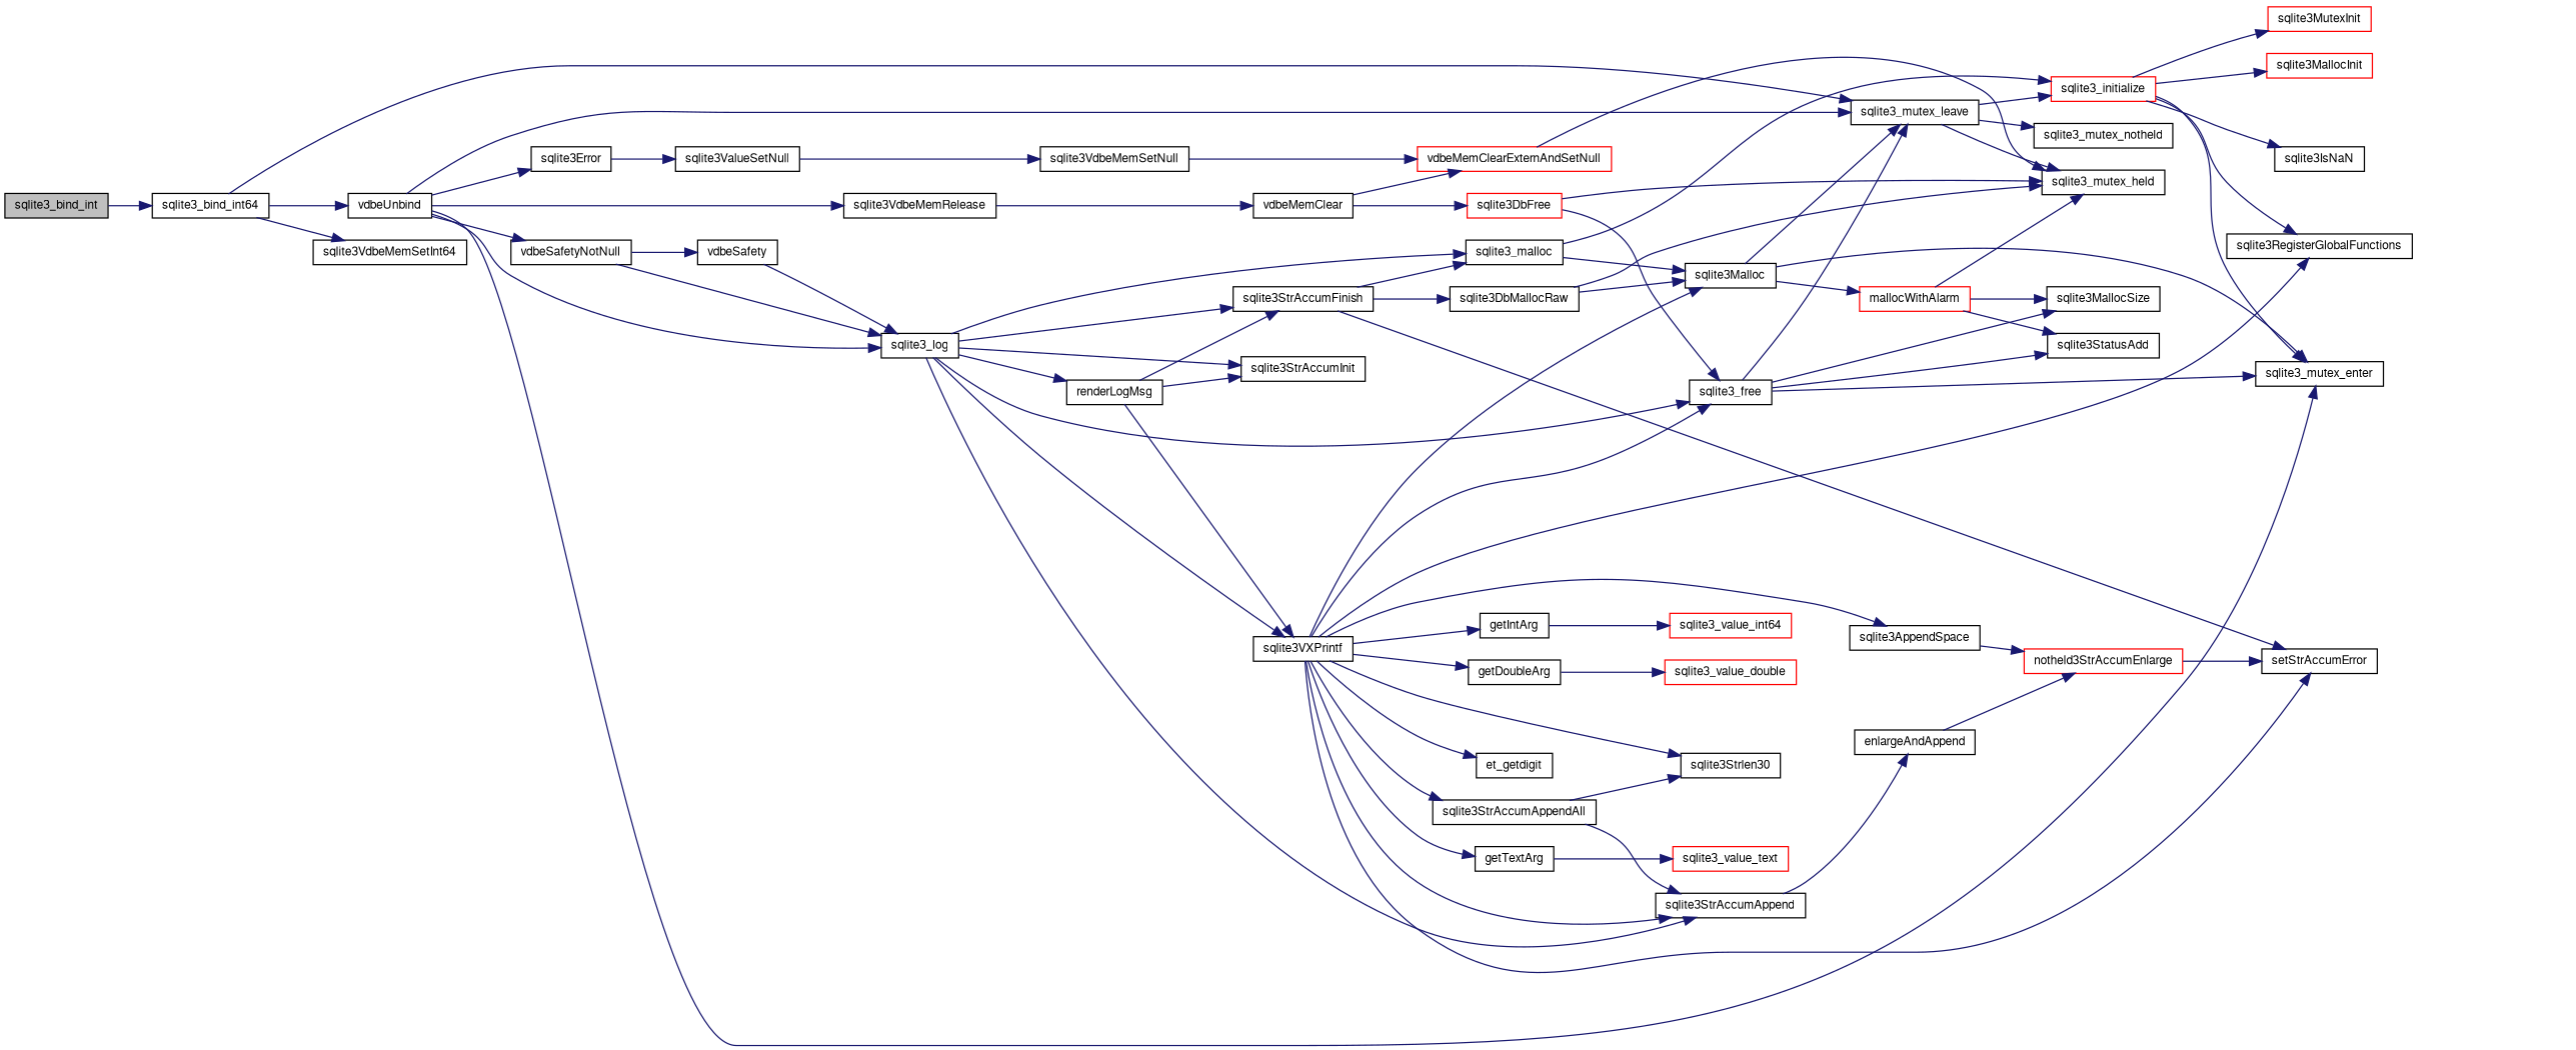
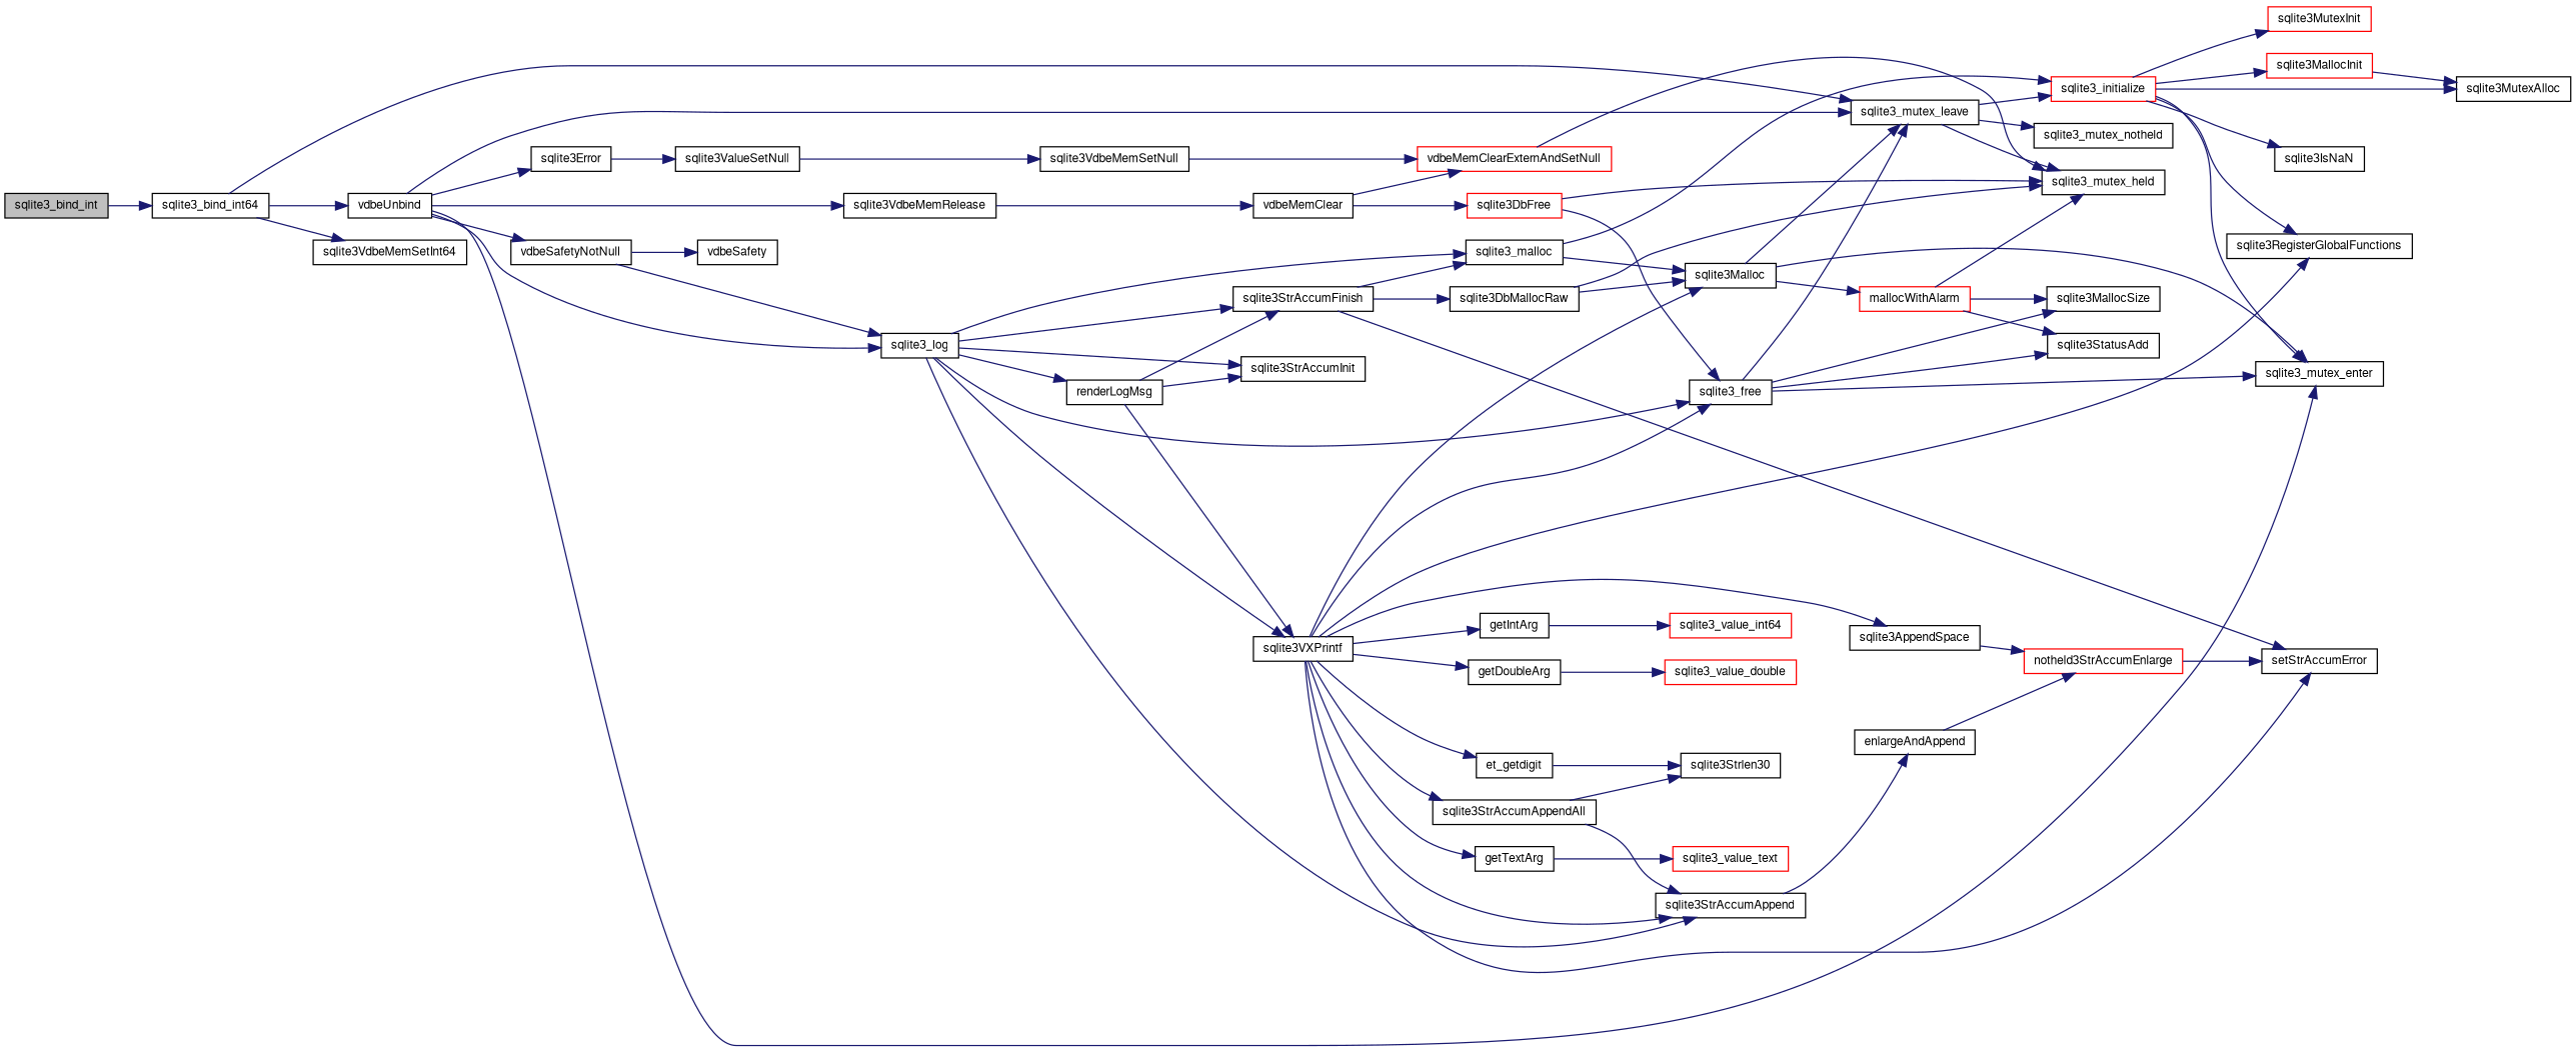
  digraph {
    rankdir=LR
    node [color=black fillcolor=white fontname=FreeSans fontsize=10 shape=record style=filled]
    edge [color=midnightblue fontname=FreeSans fontsize=10 labelfontname=FreeSans labelfontsize=10 style=solid]
    n1 [fillcolor=grey75 fontcolor=black height=0.2 label=sqlite3_bind_int width=0.4]
    n2 [height=0.2 label=sqlite3_bind_int64 width=0.4]
    n3 [height=0.2 label=vdbeUnbind width=0.4]
    n4 [height=0.2 label=sqlite3_mutex_leave width=0.4]
    n5 [height=0.2 label=sqlite3VdbeMemSetInt64 width=0.4]
    n6 [height=0.2 label=vdbeSafetyNotNull width=0.4]
    n7 [height=0.2 label=sqlite3_log width=0.4]
    n8 [height=0.2 label=sqlite3_mutex_enter width=0.4]
    n9 [height=0.2 label=sqlite3Error width=0.4]
    n10 [height=0.2 label=sqlite3VdbeMemRelease width=0.4]
    n11 [height=0.2 label=sqlite3_mutex_held width=0.4]
    n12 [height=0.2 label=sqlite3_mutex_notheld width=0.4]
    n13 [color=red height=0.2 label=sqlite3_initialize width=0.4]
    n14 [height=0.2 label=vdbeSafety width=0.4]
    n15 [height=0.2 label=renderLogMsg width=0.4]
    n16 [height=0.2 label=sqlite3StrAccumInit width=0.4]
    n17 [height=0.2 label=sqlite3VXPrintf width=0.4]
    n18 [height=0.2 label=sqlite3StrAccumAppend width=0.4]
    n19 [height=0.2 label=sqlite3_free width=0.4]
    n20 [height=0.2 label=sqlite3StrAccumFinish width=0.4]
    n21 [height=0.2 label=sqlite3_malloc width=0.4]
    n22 [height=0.2 label=sqlite3ValueSetNull width=0.4]
    n23 [height=0.2 label=vdbeMemClear width=0.4]
    n24 [height=0.2 label=setStrAccumError width=0.4]
    n25 [height=0.2 label=getIntArg width=0.4]
    n26 [height=0.2 label=sqlite3Malloc width=0.4]
    n27 [height=0.2 label=getDoubleArg width=0.4]
    n28 [height=0.2 label=sqlite3Strlen30 width=0.4]
    n29 [height=0.2 label=et_getdigit width=0.4]
    n30 [height=0.2 label=getTextArg width=0.4]
    n31 [height=0.2 label=sqlite3StrAccumAppendAll width=0.4]
    n32 [height=0.2 label=sqlite3AppendSpace width=0.4]
    n33 [height=0.2 label=sqlite3RegisterGlobalFunctions width=0.4]
    n34 [height=0.2 label=enlargeAndAppend width=0.4]
    n35 [height=0.2 label=sqlite3MallocSize width=0.4]
    n36 [height=0.2 label=sqlite3StatusAdd width=0.4]
    n37 [height=0.2 label=sqlite3DbMallocRaw width=0.4]
    n38 [color=red height=0.2 label=sqlite3_value_int64 width=0.4]
    n39 [color=red height=0.2 label=mallocWithAlarm width=0.4]
    n40 [color=red height=0.2 label=sqlite3_value_double width=0.4]
    n41 [height=0.2 label=sqlite3IsNaN width=0.4]
    n42 [color=red height=0.2 label=sqlite3_value_text width=0.4]
    n43 [color=red height=0.2 label=notheld3StrAccumEnlarge width=0.4]
    n44 [color=red height=0.2 label=sqlite3MutexInit width=0.4]
+   n45 [height=0.2 label=sqlite3MutexAlloc width=0.4]
    n46 [color=red height=0.2 label=sqlite3MallocInit width=0.4]
    n47 [height=0.2 label=sqlite3VdbeMemSetNull width=0.4]
    n48 [color=red height=0.2 label=vdbeMemClearExternAndSetNull width=0.4]
    n49 [color=red height=0.2 label=sqlite3DbFree width=0.4]
    n1 -> n2
    n2 -> n3
    n2 -> n4
    n2 -> n5
    n3 -> n4
    n3 -> n6
    n3 -> n7
    n3 -> n8
    n3 -> n9
    n3 -> n10
    n4 -> n11
    n4 -> n12
    n4 -> n13
    n6 -> n7
    n6 -> n14
    n7 -> n15
    n7 -> n16
    n7 -> n17
    n7 -> n18
    n7 -> n19
    n7 -> n20
    n7 -> n21
    n9 -> n22
    n10 -> n23
    n13 -> n8
    n13 -> n33
    n13 -> n41
    n13 -> n44
+   n13 -> n45
    n13 -> n46
-   n14 -> n7
    n15 -> n16
    n15 -> n17
    n15 -> n20
    n17 -> n18
    n17 -> n19
    n17 -> n24
    n17 -> n25
    n17 -> n26
    n17 -> n27
-   n17 -> n28
+   n29 -> n28
    n17 -> n29
    n17 -> n30
    n17 -> n31
    n17 -> n32
    n17 -> n33
    n18 -> n34
    n19 -> n4
    n19 -> n8
    n19 -> n35
    n19 -> n36
    n20 -> n21
    n20 -> n24
    n20 -> n37
    n21 -> n13
    n21 -> n26
    n22 -> n47
    n23 -> n48
    n23 -> n49
    n25 -> n38
    n26 -> n4
    n26 -> n8
    n26 -> n39
    n27 -> n40
    n30 -> n42
    n31 -> n18
    n31 -> n28
    n32 -> n43
    n34 -> n43
    n37 -> n11
    n37 -> n26
    n39 -> n11
    n39 -> n35
    n39 -> n36
    n43 -> n24
+   n46 -> n45
    n47 -> n48
    n48 -> n11
    n49 -> n11
    n49 -> n19
  }
